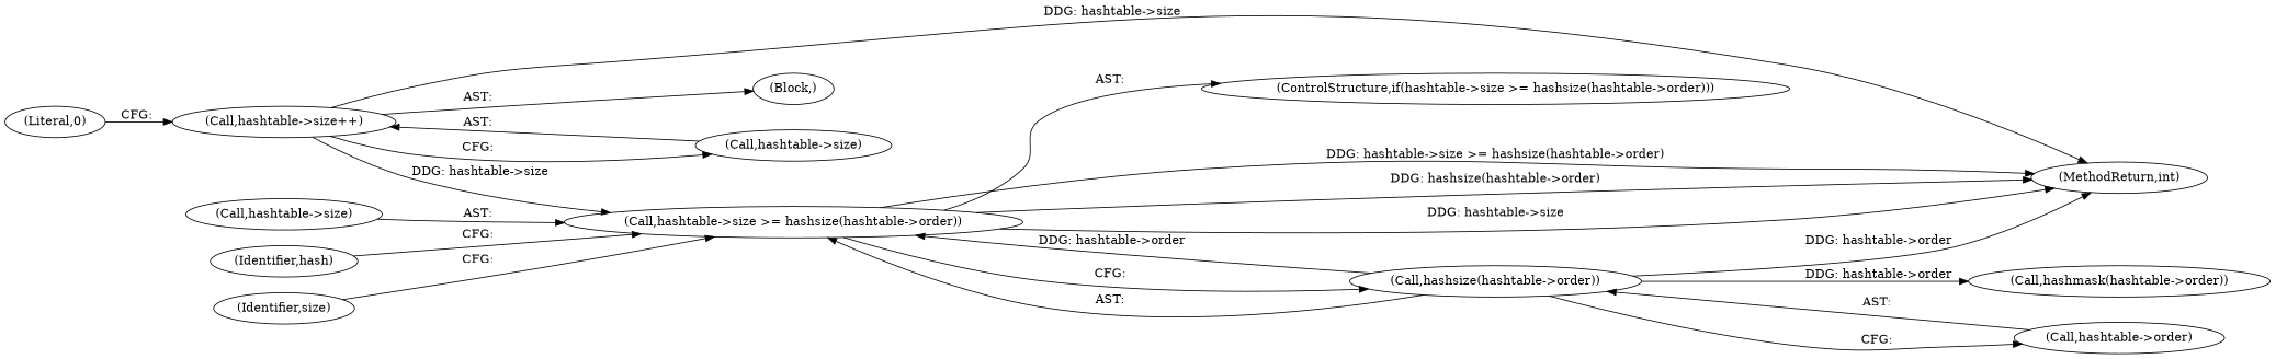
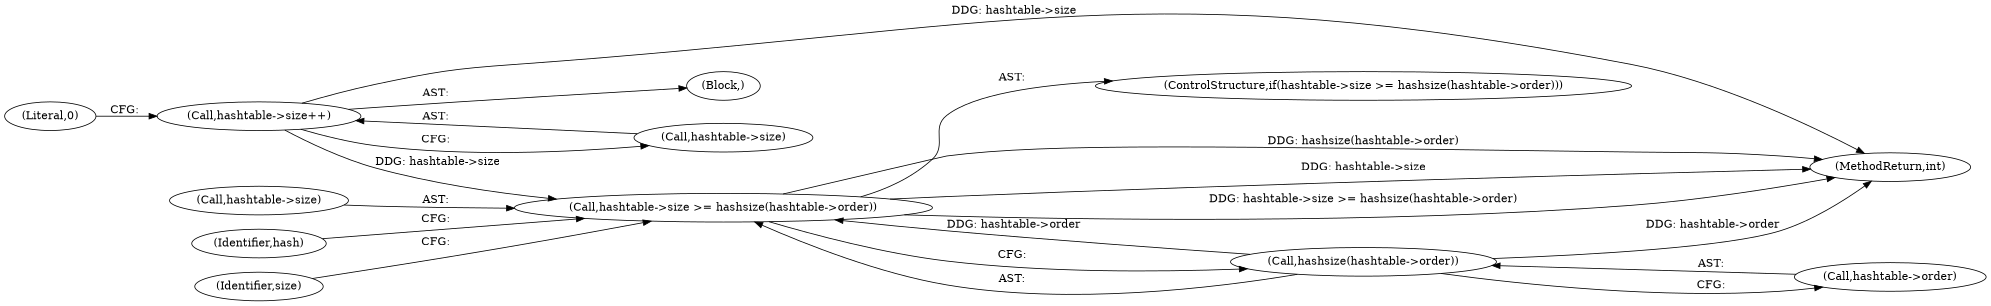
  digraph {
    rankdir=LR
    n1 [label="(Call,hashtable->size >= hashsize(hashtable->order))"]
    n2 [label="(Call,hashsize(hashtable->order))"]
    n3 [label="(ControlStructure,if(hashtable->size >= hashsize(hashtable->order)))"]
    n4 [label="(MethodReturn,int)"]
-   n5 [label="(Call,hashmask(hashtable->order))"]
    n6 [label="(Call,hashtable->order)"]
    n7 [label="(Call,hashtable->size++)"]
    n8 [label="(Block,)"]
    n9 [label="(Call,hashtable->size)"]
    n10 [label="(Call,hashtable->size)"]
    n11 [label="(Identifier,hash)"]
    n12 [label="(Identifier,size)"]
    n13 [label="(Literal,0)"]
    n1 -> n2 [label="CFG: "]
    n1 -> n3 [label="AST: "]
    n1 -> n4 [label="DDG: hashsize(hashtable->order)"]
    n1 -> n4 [label="DDG: hashtable->size"]
    n1 -> n4 [label="DDG: hashtable->size >= hashsize(hashtable->order)"]
    n2 -> n1 [label="AST: "]
    n2 -> n1 [label="DDG: hashtable->order"]
    n2 -> n4 [label="DDG: hashtable->order"]
-   n2 -> n5 [label="DDG: hashtable->order"]
    n2 -> n6 [label="CFG: "]
    n6 -> n2 [label="AST: "]
    n7 -> n1 [label="DDG: hashtable->size"]
    n7 -> n4 [label="DDG: hashtable->size"]
    n7 -> n8 [label="AST: "]
    n7 -> n9 [label="CFG: "]
    n9 -> n7 [label="AST: "]
    n10 -> n1 [label="AST: "]
    n11 -> n1 [label="CFG: "]
    n12 -> n1 [label="CFG: "]
    n13 -> n7 [label="CFG: "]
  }
